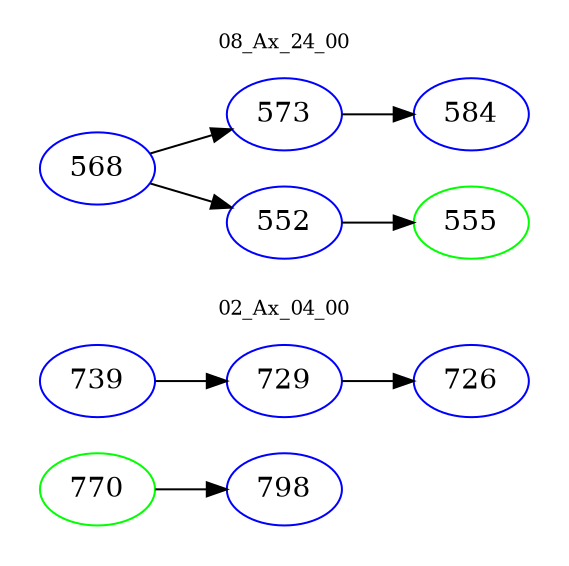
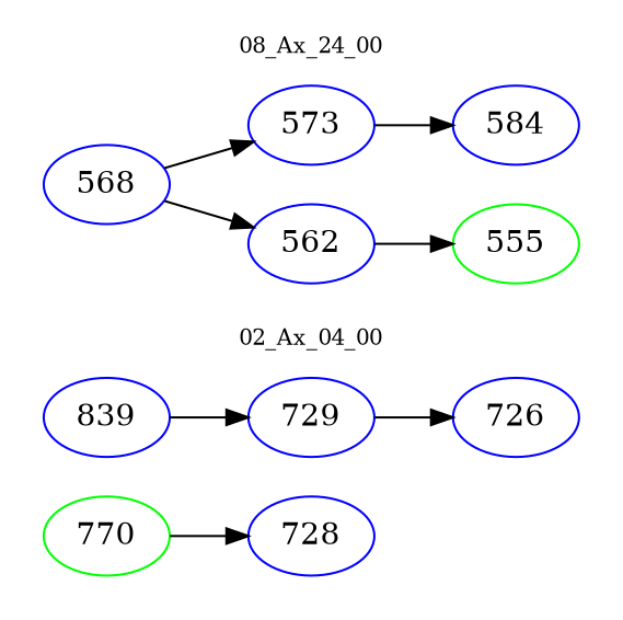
  digraph {
    rankdir=LR
    node [color=blue]
    edge [color=black]
-   n1 [label=739]
+   n1 [label=839]
    n2 [label=729]
    n3 [color=green label=770]
    n4 [label=726]
-   n5 [label=798]
+   n5 [label=728]
    n6 [label=568]
-   n7 [label=552]
+   n7 [label=562]
    n8 [label=573]
    n9 [color=green label=555]
    n10 [label=584]
    subgraph cluster_1 {
      color=white
      fontsize=10
      label="02_Ax_04_00"
      n1
      n2
      n3
      n4
      n5
    }
    subgraph cluster_2 {
      color=white
      fontsize=10
      label="08_Ax_24_00"
      n6
      n7
      n8
      n9
      n10
    }
    n1 -> n2
    n2 -> n4
    n3 -> n5
    n6 -> n7
    n6 -> n8
    n7 -> n9
    n8 -> n10
  }
